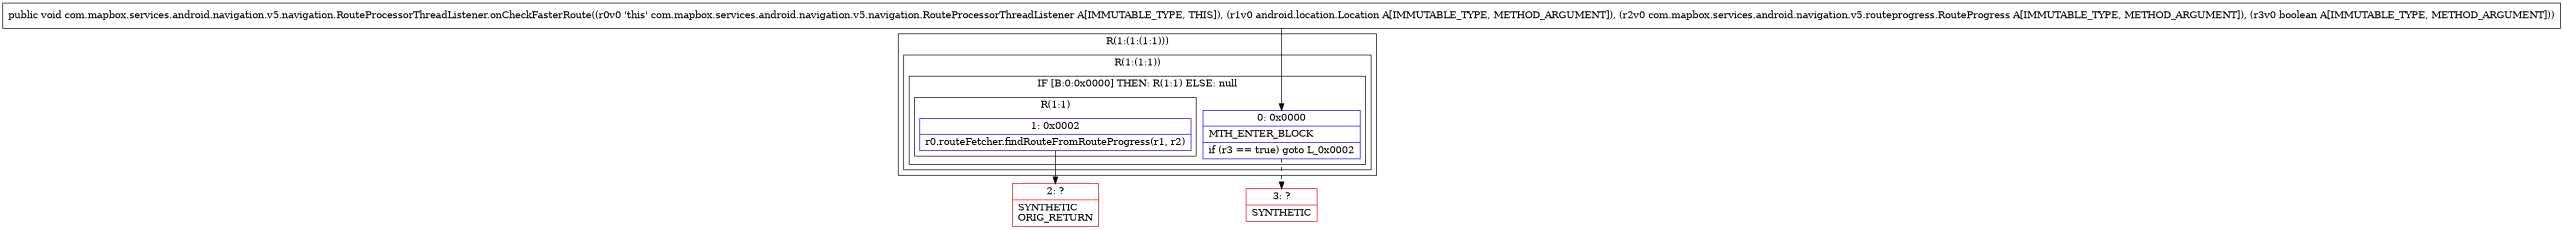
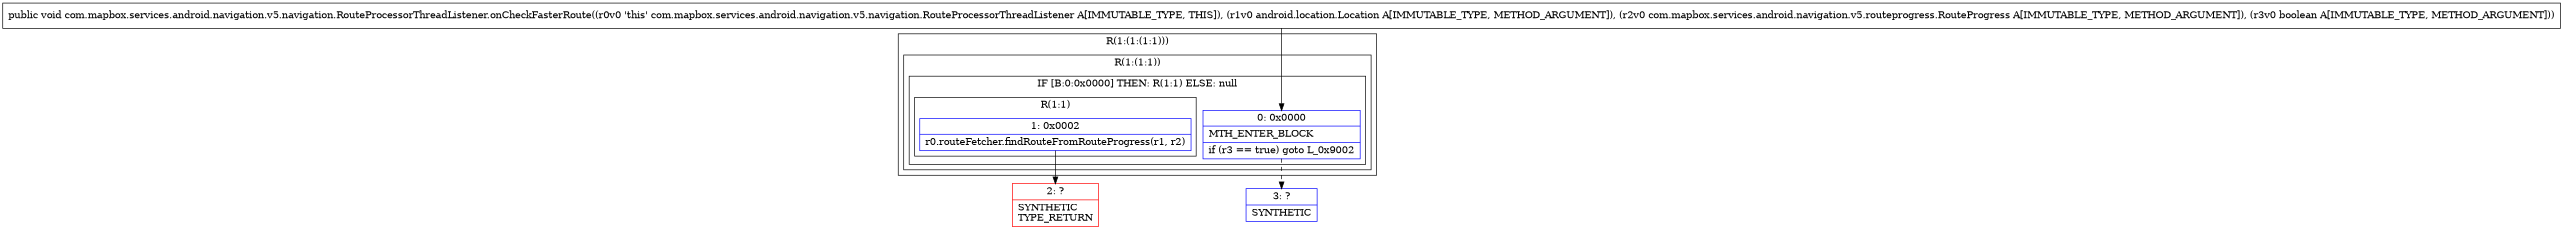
  digraph {
    node [color=blue shape=record]
    n1 [label="{1\:\ 0x0002|r0.routeFetcher.findRouteFromRouteProgress(r1, r2)\l}"]
-   n2 [label="{0\:\ 0x0000|MTH_ENTER_BLOCK\l|if (r3 == true) goto L_0x0002\l}"]
-   n3 [color=red label="{2\:\ ?|SYNTHETIC\lORIG_RETURN\l}"]
-   n4 [color=red label="{3\:\ ?|SYNTHETIC\l}"]
+   n2 [label="{0\:\ 0x0000|MTH_ENTER_BLOCK\l|if (r3 == true) goto L_0x9002\l}"]
+   n3 [color=red label="{2\:\ ?|SYNTHETIC\lTYPE_RETURN\l}"]
+   n4 [label="{3\:\ ?|SYNTHETIC\l}"]
    n5 [label="{public void com.mapbox.services.android.navigation.v5.navigation.RouteProcessorThreadListener.onCheckFasterRoute((r0v0 'this' com.mapbox.services.android.navigation.v5.navigation.RouteProcessorThreadListener A[IMMUTABLE_TYPE, THIS]), (r1v0 android.location.Location A[IMMUTABLE_TYPE, METHOD_ARGUMENT]), (r2v0 com.mapbox.services.android.navigation.v5.routeprogress.RouteProgress A[IMMUTABLE_TYPE, METHOD_ARGUMENT]), (r3v0 boolean A[IMMUTABLE_TYPE, METHOD_ARGUMENT])) }" color=""]
    subgraph cluster_1 {
      label="R(1:(1:(1:1)))"
      subgraph cluster_2 {
        label="R(1:(1:1))"
        subgraph cluster_3 {
          label="IF [B:0:0x0000] THEN: R(1:1) ELSE: null"
          n2
          subgraph cluster_4 {
            label="R(1:1)"
            n1
          }
        }
      }
    }
    n1 -> n3
    n2 -> n4 [style=dashed]
    n5 -> n2
  }
